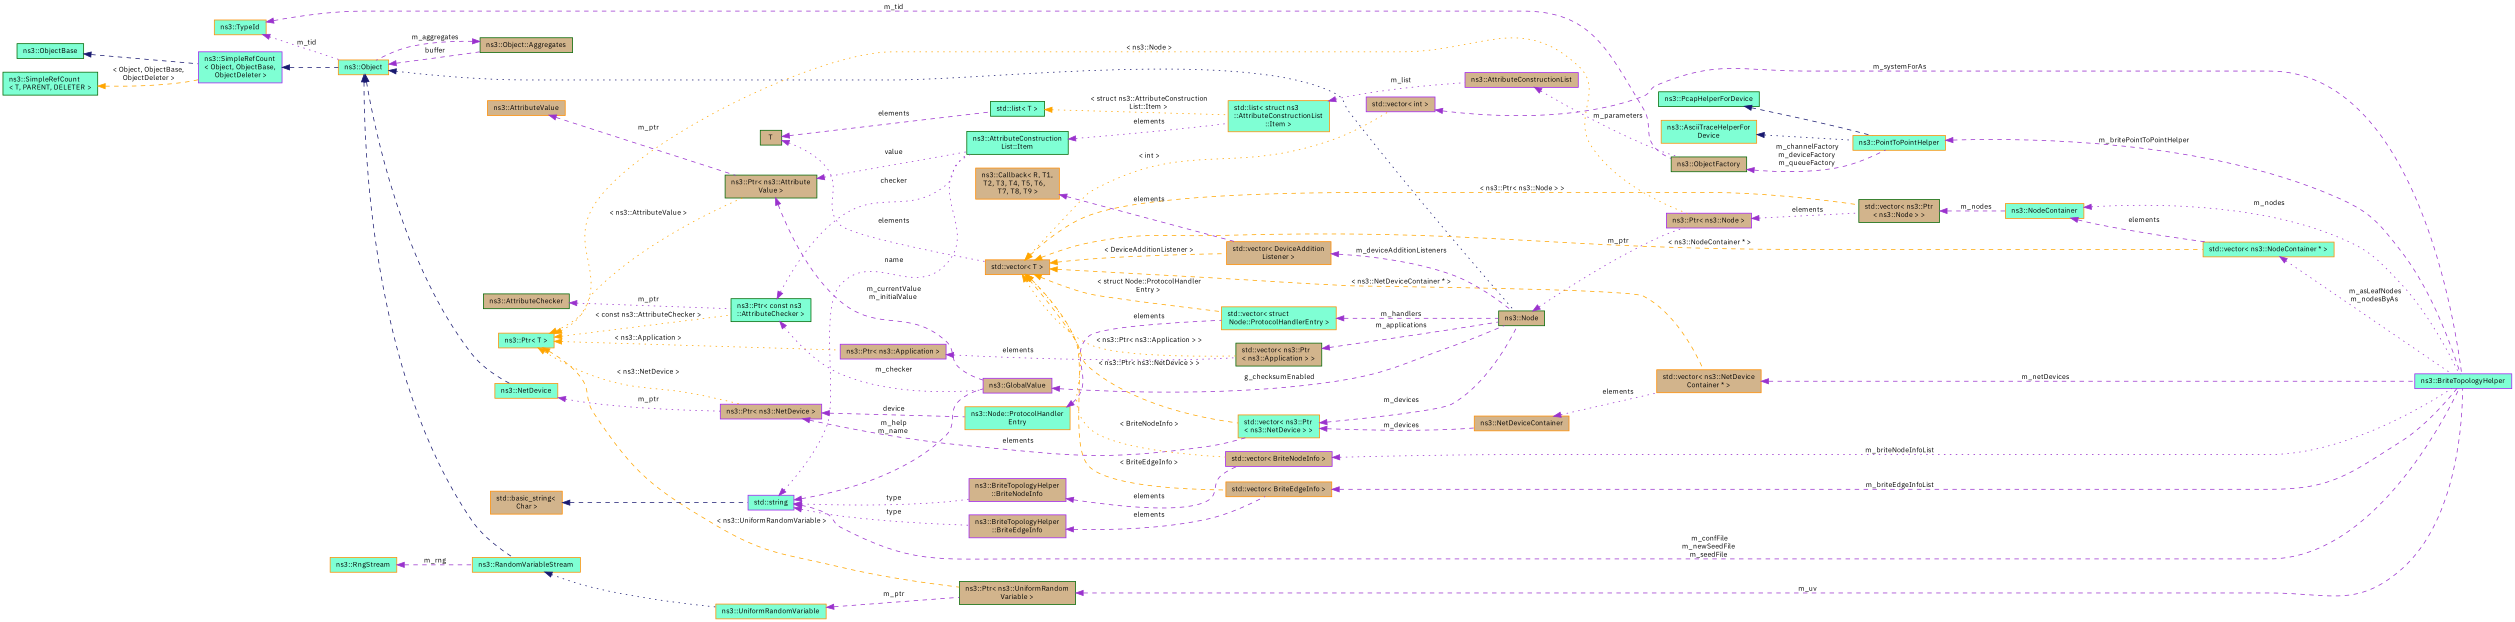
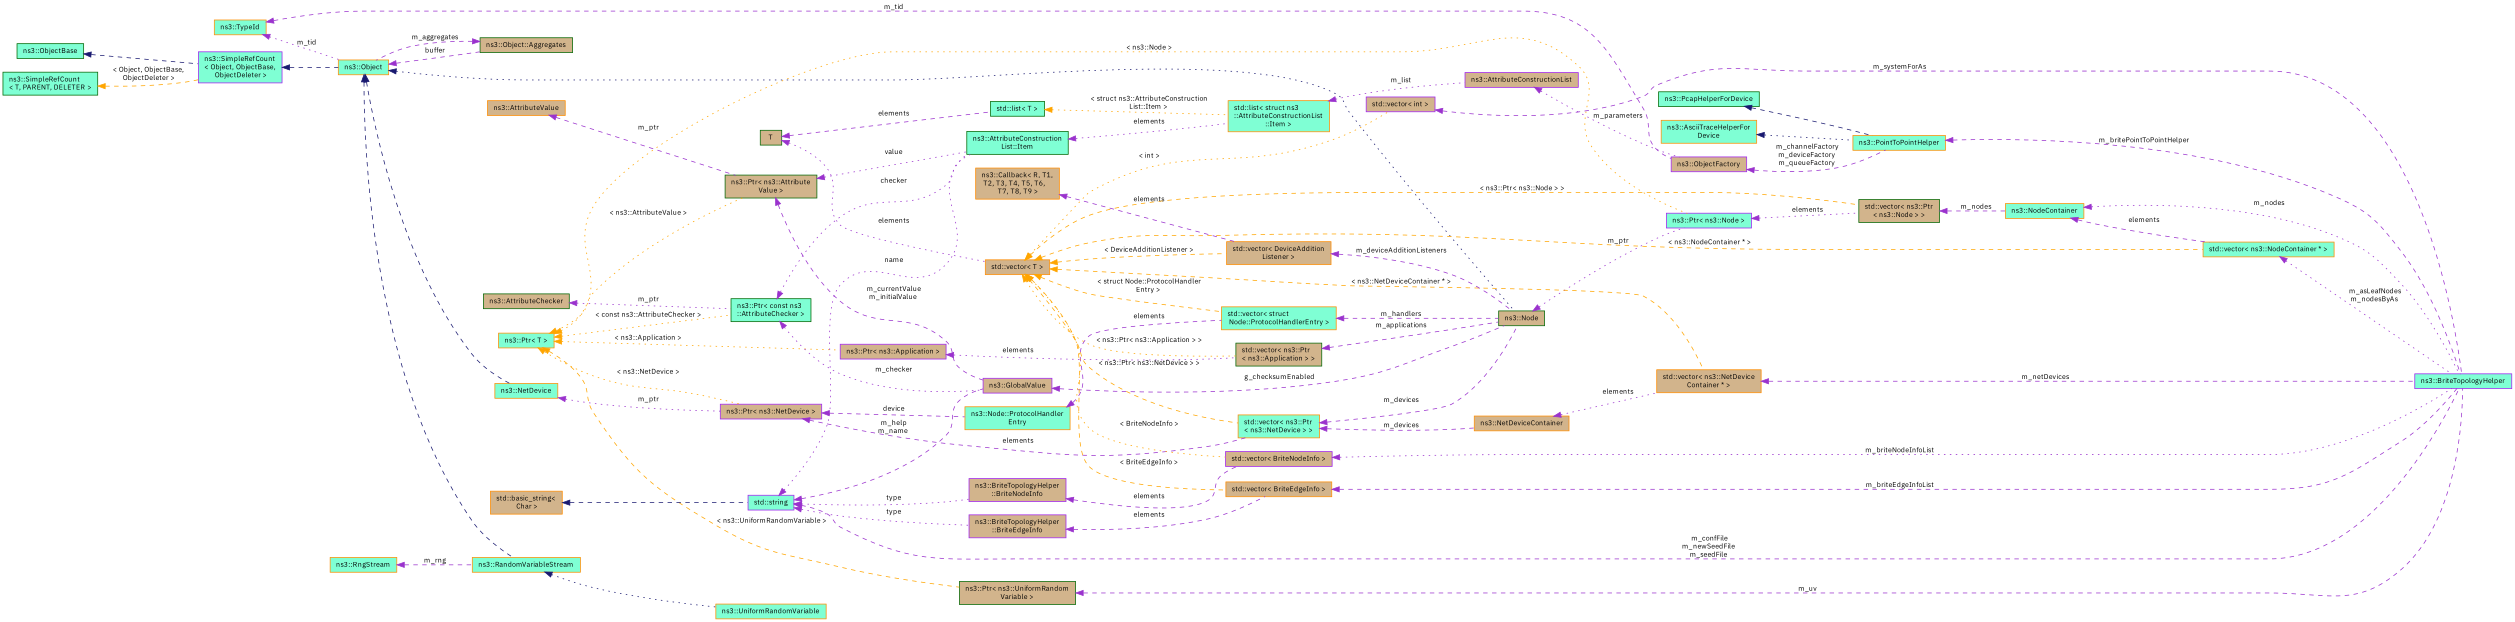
  digraph {
    fontname="IBM Plex Sans"
    rankdir=LR
    node [color=darkorange fillcolor=aquamarine fontname="IBM Plex Sans" fontsize=10 shape=record style=filled]
    edge [color=darkorchid3 dir=back fontname="IBM Plex Sans" fontsize=10 labelfontname=Helvetica labelfontsize=10 style=dashed]
    n1 [color=purple fontcolor=black height=0.2 label="ns3::BriteTopologyHelper" width=0.4]
    n2 [fillcolor=tan height=0.2 label="std::vector\< ns3::NetDevice\lContainer * \>" width=0.4]
    n3 [fillcolor=tan height=0.2 label="ns3::NetDeviceContainer" width=0.4]
    n4 [height=0.2 label="std::vector\< ns3::Ptr\l\< ns3::NetDevice \> \>" width=0.4]
    n5 [color=darkgreen fillcolor=tan height=0.2 label="ns3::Node" width=0.4]
-   n6 [color=purple fillcolor=tan height=0.2 label="ns3::Ptr\< ns3::Node \>" width=0.4]
+   n6 [color=purple height=0.2 label="ns3::Ptr\< ns3::Node \>" width=0.4]
    n7 [color=purple fillcolor=tan height=0.2 label="ns3::Ptr\< ns3::NetDevice \>" width=0.4]
    n8 [height=0.2 label="ns3::Node::ProtocolHandler\lEntry" width=0.4]
    n9 [height=0.2 label="std::vector\< struct\l Node::ProtocolHandlerEntry \>" width=0.4]
    n10 [height=0.2 label="ns3::NetDevice" width=0.4]
    n11 [height=0.2 label="ns3::Object" width=0.4]
    n12 [color=darkgreen fillcolor=tan height=0.2 label="ns3::Object::Aggregates" width=0.4]
    n13 [height=0.2 label="ns3::RandomVariableStream" width=0.4]
    n14 [height=0.2 label="ns3::UniformRandomVariable" width=0.4]
    n15 [color=purple height=0.2 label="ns3::SimpleRefCount\l\< Object, ObjectBase,\l ObjectDeleter \>" width=0.4]
    n16 [color=darkgreen height=0.2 label="ns3::ObjectBase" width=0.4]
    n17 [color=darkgreen height=0.2 label="ns3::SimpleRefCount\l\< T, PARENT, DELETER \>" width=0.4]
    n18 [height=0.2 label="ns3::TypeId" width=0.4]
-   n19 [color=darkgreen fillcolor=tan height=0.2 label="ns3::ObjectFactory" width=0.4]
+   n19 [color=purple fillcolor=tan height=0.2 label="ns3::ObjectFactory" width=0.4]
    n20 [height=0.2 label="ns3::PointToPointHelper" width=0.4]
    n21 [height=0.2 label="ns3::Ptr\< T \>" width=0.4]
    n22 [color=darkgreen fillcolor=tan height=0.2 label="ns3::Ptr\< ns3::Attribute\lValue \>" width=0.4]
    n23 [color=darkgreen height=0.2 label="ns3::Ptr\< const ns3\l::AttributeChecker \>" width=0.4]
    n24 [color=purple fillcolor=tan height=0.2 label="ns3::Ptr\< ns3::Application \>" width=0.4]
    n25 [color=darkgreen fillcolor=tan height=0.2 label="ns3::Ptr\< ns3::UniformRandom\lVariable \>" width=0.4]
    n26 [color=darkgreen height=0.2 label="ns3::AttributeConstruction\lList::Item" width=0.4]
    n27 [color=purple fillcolor=tan height=0.2 label="ns3::GlobalValue" width=0.4]
    n28 [color=darkgreen fillcolor=tan height=0.2 label="std::vector\< ns3::Ptr\l\< ns3::Node \> \>" width=0.4]
    n29 [color=darkgreen fillcolor=tan height=0.2 label="std::vector\< ns3::Ptr\l\< ns3::Application \> \>" width=0.4]
    n30 [fillcolor=tan height=0.2 label="std::vector\< T \>" width=0.4]
    n31 [color=purple fillcolor=tan height=0.2 label="std::vector\< BriteNodeInfo \>" width=0.4]
    n32 [fillcolor=tan height=0.2 label="std::vector\< BriteEdgeInfo \>" width=0.4]
    n33 [color=purple fillcolor=tan height=0.2 label="std::vector\< int \>" width=0.4]
    n34 [height=0.2 label="std::vector\< ns3::NodeContainer * \>" width=0.4]
    n35 [fillcolor=tan height=0.2 label="std::vector\< DeviceAddition\lListener \>" width=0.4]
    n36 [height=0.2 label="ns3::NodeContainer" width=0.4]
    n37 [color=darkgreen fillcolor=tan height=0.2 label=T width=0.4]
    n38 [color=darkgreen height=0.2 label="std::list\< T \>" width=0.4]
    n39 [height=0.2 label="std::list\< struct ns3\l::AttributeConstructionList\l::Item \>" width=0.4]
    n40 [color=purple fillcolor=tan height=0.2 label="ns3::BriteTopologyHelper\l::BriteNodeInfo" width=0.4]
    n41 [color=purple height=0.2 label="std::string" width=0.4]
    n42 [color=purple fillcolor=tan height=0.2 label="ns3::BriteTopologyHelper\l::BriteEdgeInfo" width=0.4]
    n43 [fillcolor=tan height=0.2 label="std::basic_string\<\l Char \>" width=0.4]
    n44 [color=darkgreen height=0.2 label="ns3::PcapHelperForDevice" width=0.4]
    n45 [height=0.2 label="ns3::AsciiTraceHelperFor\lDevice" width=0.4]
    n46 [color=purple fillcolor=tan height=0.2 label="ns3::AttributeConstructionList" width=0.4]
    n47 [fillcolor=tan height=0.2 label="ns3::AttributeValue" width=0.4]
    n48 [color=darkgreen fillcolor=tan height=0.2 label="ns3::AttributeChecker" width=0.4]
    n49 [fillcolor=tan height=0.2 label="ns3::Callback\< R, T1,\l T2, T3, T4, T5, T6,\l T7, T8, T9 \>" width=0.4]
    n50 [height=0.2 label="ns3::RngStream" width=0.4]
    n2 -> n1 [label=" m_netDevices"]
    n3 -> n2 [label=" elements" style=dotted]
    n4 -> n3 [label=" m_devices"]
    n4 -> n5 [label=" m_devices"]
    n5 -> n6 [label=" m_ptr" style=dotted]
    n6 -> n28 [label=" elements" style=dotted]
    n7 -> n4 [label=" elements"]
    n7 -> n8 [label=" device"]
    n8 -> n9 [label=" elements"]
    n9 -> n5 [label=" m_handlers"]
    n10 -> n7 [label=" m_ptr" style=dotted]
    n11 -> n5 [color=midnightblue style=dotted]
    n11 -> n10 [color=midnightblue]
    n11 -> n12 [label=" buffer"]
    n11 -> n13 [color=midnightblue]
    n12 -> n11 [label=" m_aggregates"]
    n13 -> n14 [color=midnightblue style=dotted]
-   n14 -> n25 [label=" m_ptr"]
    n15 -> n11 [color=midnightblue]
    n16 -> n15 [color=midnightblue]
    n17 -> n15 [color=orange label=" \< Object, ObjectBase,\l ObjectDeleter \>"]
    n18 -> n11 [label=" m_tid" style=dotted]
    n18 -> n19 [label=" m_tid"]
    n19 -> n20 [label=" m_channelFactory\nm_deviceFactory\nm_queueFactory"]
    n20 -> n1 [label=" m_britePointToPointHelper"]
    n21 -> n6 [color=orange label=" \< ns3::Node \>" style=dotted]
    n21 -> n7 [color=orange label=" \< ns3::NetDevice \>" style=dotted]
    n21 -> n22 [color=orange label=" \< ns3::AttributeValue \>" style=dotted]
    n21 -> n23 [color=orange label=" \< const ns3::AttributeChecker \>" style=dotted]
    n21 -> n24 [color=orange label=" \< ns3::Application \>" style=dotted]
    n21 -> n25 [color=orange label=" \< ns3::UniformRandomVariable \>"]
    n22 -> n26 [label=" value" style=dotted]
    n22 -> n27 [label=" m_currentValue\nm_initialValue"]
    n23 -> n26 [label=" checker" style=dotted]
    n23 -> n27 [label=" m_checker" style=dotted]
    n24 -> n29 [label=" elements" style=dotted]
    n25 -> n1 [label=" m_uv"]
    n26 -> n39 [label=" elements" style=dotted]
    n27 -> n5 [label=" g_checksumEnabled"]
    n28 -> n36 [label=" m_nodes"]
    n29 -> n5 [label=" m_applications"]
    n30 -> n2 [color=orange label=" \< ns3::NetDeviceContainer * \>"]
    n30 -> n4 [color=orange label=" \< ns3::Ptr\< ns3::NetDevice \> \>"]
    n30 -> n9 [color=orange label=" \< struct Node::ProtocolHandler\lEntry \>"]
    n30 -> n28 [color=orange label=" \< ns3::Ptr\< ns3::Node \> \>"]
    n30 -> n29 [color=orange label=" \< ns3::Ptr\< ns3::Application \> \>" style=dotted]
    n30 -> n31 [color=orange label=" \< BriteNodeInfo \>" style=dotted]
    n30 -> n32 [color=orange label=" \< BriteEdgeInfo \>"]
    n30 -> n33 [color=orange label=" \< int \>" style=dotted]
    n30 -> n34 [color=orange label=" \< ns3::NodeContainer * \>"]
    n30 -> n35 [color=orange label=" \< DeviceAdditionListener \>"]
    n31 -> n1 [label=" m_briteNodeInfoList" style=dotted]
    n32 -> n1 [label=" m_briteEdgeInfoList"]
    n33 -> n1 [label=" m_systemForAs"]
    n34 -> n1 [label=" m_asLeafNodes\nm_nodesByAs" style=dotted]
    n35 -> n5 [label=" m_deviceAdditionListeners"]
    n36 -> n1 [label=" m_nodes" style=dotted]
    n36 -> n34 [label=" elements"]
    n37 -> n30 [label=" elements" style=dotted]
    n37 -> n38 [label=" elements"]
    n38 -> n39 [color=orange label=" \< struct ns3::AttributeConstruction\lList::Item \>" style=dotted]
    n39 -> n46 [label=" m_list" style=dotted]
    n40 -> n31 [label=" elements"]
    n41 -> n1 [label=" m_confFile\nm_newSeedFile\nm_seedFile"]
    n41 -> n26 [label=" name" style=dotted]
    n41 -> n27 [label=" m_help\nm_name"]
    n41 -> n40 [label=" type" style=dotted]
    n41 -> n42 [label=" type" style=dotted]
    n42 -> n32 [label=" elements"]
    n43 -> n41 [color=midnightblue]
    n44 -> n20 [color=midnightblue]
    n45 -> n20 [color=midnightblue style=dotted]
    n46 -> n19 [label=" m_parameters" style=dotted]
    n47 -> n22 [label=" m_ptr"]
    n48 -> n23 [label=" m_ptr" style=dotted]
    n49 -> n35 [label=" elements"]
    n50 -> n13 [label=" m_rng"]
  }
